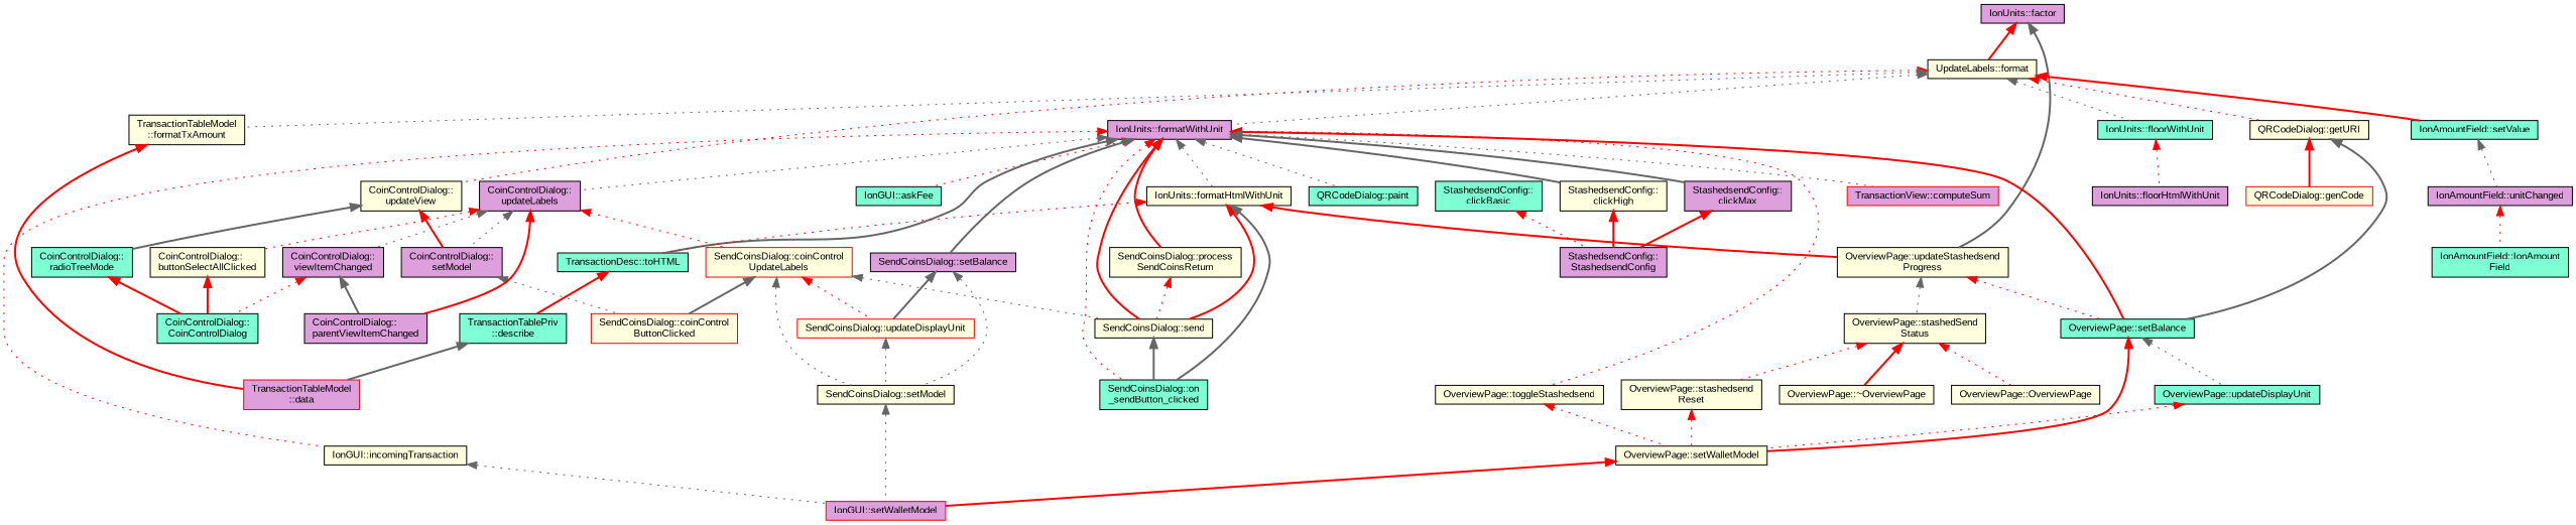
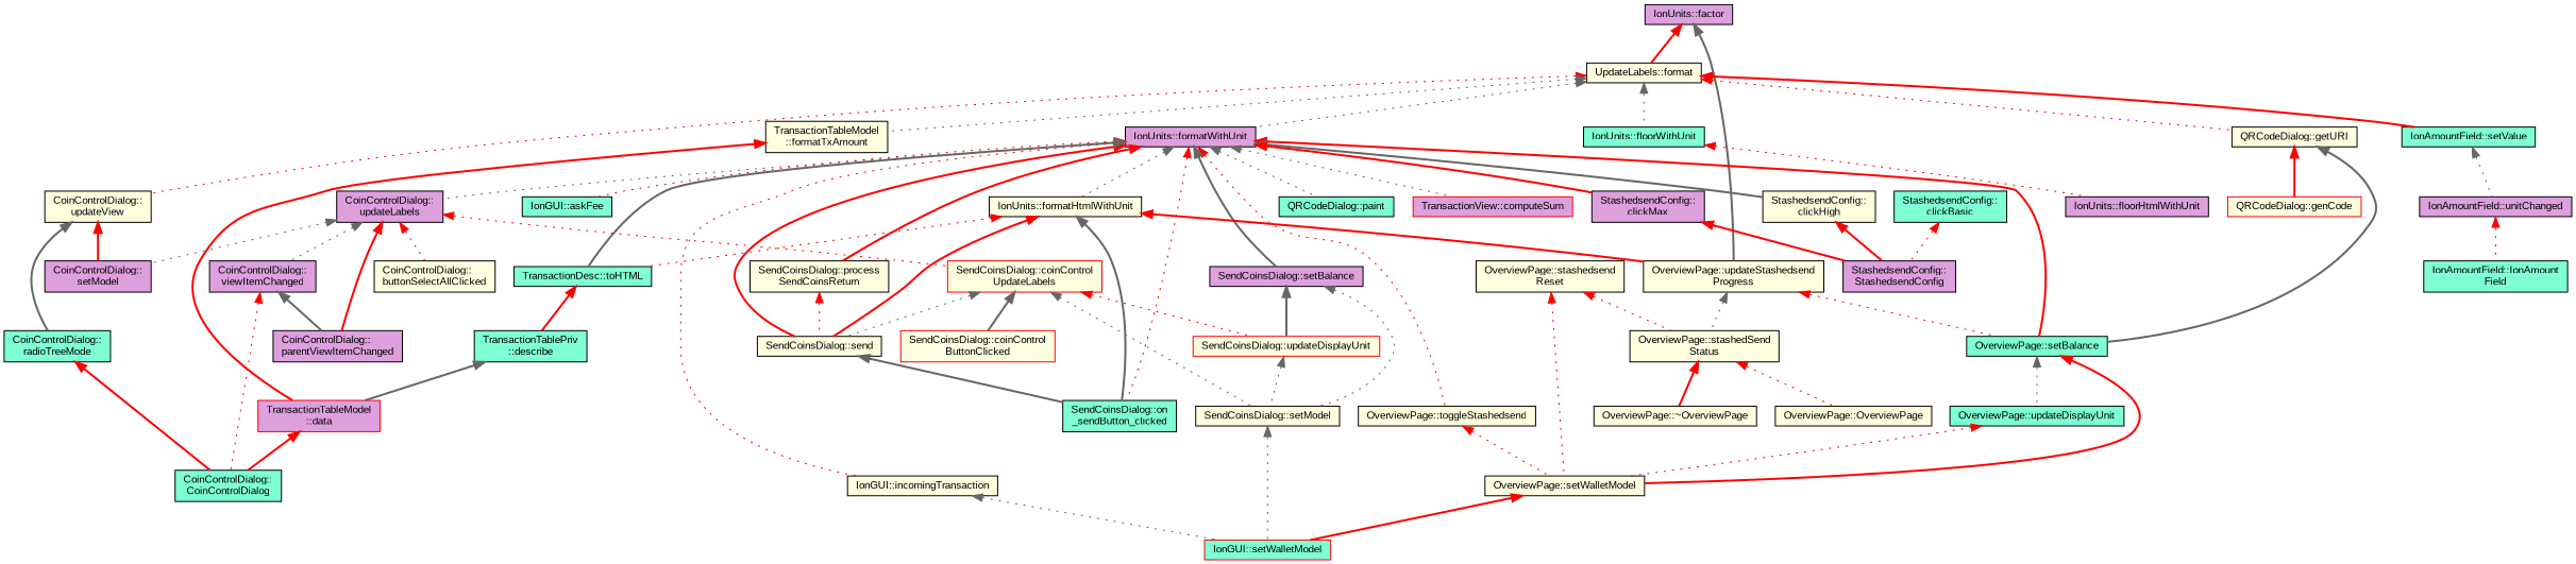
  digraph {
    fontname="Liberation Sans"
    rankdir=TB
    node [color=black fillcolor=lightyellow fontname="Liberation Sans" fontsize=10 shape=record style=filled]
    edge [color=red dir=back fontname="Liberation Sans" fontsize=10 labelfontname=Helvetica labelfontsize=10 style=dotted]
    n1 [fillcolor=plum fontcolor=black height=0.2 label="IonUnits::factor" width=0.4]
    n2 [height=0.2 label="UpdateLabels::format" width=0.4]
    n3 [height=0.2 label="OverviewPage::updateStashedsend\lProgress" width=0.4]
    n4 [height=0.2 label="CoinControlDialog::\lupdateView" width=0.4]
    n5 [fillcolor=aquamarine height=0.2 label="IonAmountField::setValue" width=0.4]
    n6 [fillcolor=plum height=0.2 label="IonUnits::formatWithUnit" width=0.4]
    n7 [fillcolor=aquamarine height=0.2 label="IonUnits::floorWithUnit" width=0.4]
    n8 [height=0.2 label="QRCodeDialog::getURI" width=0.4]
    n9 [height=0.2 label="TransactionTableModel\l::formatTxAmount" width=0.4]
    n10 [fillcolor=aquamarine height=0.2 label="OverviewPage::setBalance" width=0.4]
    n11 [height=0.2 label="OverviewPage::stashedSend\lStatus" width=0.4]
    n12 [fillcolor=plum height=0.2 label="CoinControlDialog::\lsetModel" width=0.4]
    n13 [fillcolor=aquamarine height=0.2 label="CoinControlDialog::\lradioTreeMode" width=0.4]
    n14 [fillcolor=plum height=0.2 label="IonAmountField::unitChanged" width=0.4]
    n15 [fillcolor=plum height=0.2 label="CoinControlDialog::\lupdateLabels" width=0.4]
    n16 [height=0.2 label="SendCoinsDialog::send" width=0.4]
    n17 [fillcolor=aquamarine height=0.2 label="SendCoinsDialog::on\l_sendButton_clicked" width=0.4]
    n18 [fillcolor=aquamarine height=0.2 label="IonGUI::askFee" width=0.4]
    n19 [height=0.2 label="IonGUI::incomingTransaction" width=0.4]
    n20 [height=0.2 label="IonUnits::formatHtmlWithUnit" width=0.4]
    n21 [fillcolor=aquamarine height=0.2 label="TransactionDesc::toHTML" width=0.4]
    n22 [fillcolor=aquamarine height=0.2 label="QRCodeDialog::paint" width=0.4]
    n23 [height=0.2 label="OverviewPage::toggleStashedsend" width=0.4]
    n24 [fillcolor=plum height=0.2 label="SendCoinsDialog::setBalance" width=0.4]
    n25 [height=0.2 label="SendCoinsDialog::process\lSendCoinsReturn" width=0.4]
    n26 [height=0.2 label="StashedsendConfig::\lclickHigh" width=0.4]
    n27 [fillcolor=plum height=0.2 label="StashedsendConfig::\lclickMax" width=0.4]
    n28 [color=red fillcolor=plum height=0.2 label="TransactionView::computeSum" width=0.4]
    n29 [fillcolor=plum height=0.2 label="IonUnits::floorHtmlWithUnit" width=0.4]
    n30 [color=red height=0.2 label="QRCodeDialog::genCode" width=0.4]
    n31 [color=red fillcolor=plum height=0.2 label="TransactionTableModel\l::data" width=0.4]
    n32 [color=red height=0.2 label="SendCoinsDialog::coinControl\lButtonClicked" width=0.4]
    n33 [fillcolor=aquamarine height=0.2 label="CoinControlDialog::\lCoinControlDialog" width=0.4]
    n34 [fillcolor=aquamarine height=0.2 label="IonAmountField::IonAmount\lField" width=0.4]
    n35 [height=0.2 label="CoinControlDialog::\lbuttonSelectAllClicked" width=0.4]
    n36 [fillcolor=plum height=0.2 label="CoinControlDialog::\lparentViewItemChanged" width=0.4]
    n37 [fillcolor=plum height=0.2 label="CoinControlDialog::\lviewItemChanged" width=0.4]
    n38 [color=red height=0.2 label="SendCoinsDialog::coinControl\lUpdateLabels" width=0.4]
-   n39 [color=red fillcolor=plum height=0.2 label="IonGUI::setWalletModel" width=0.4]
+   n39 [color=red fillcolor=aquamarine height=0.2 label="IonGUI::setWalletModel" width=0.4]
    n40 [height=0.2 label="OverviewPage::setWalletModel" width=0.4]
    n41 [fillcolor=aquamarine height=0.2 label="OverviewPage::updateDisplayUnit" width=0.4]
    n42 [fillcolor=aquamarine height=0.2 label="TransactionTablePriv\l::describe" width=0.4]
    n43 [height=0.2 label="SendCoinsDialog::setModel" width=0.4]
    n44 [color=red height=0.2 label="SendCoinsDialog::updateDisplayUnit" width=0.4]
    n45 [fillcolor=aquamarine height=0.2 label="StashedsendConfig::\lclickBasic" width=0.4]
    n46 [fillcolor=plum height=0.2 label="StashedsendConfig::\lStashedsendConfig" width=0.4]
    n47 [height=0.2 label="OverviewPage::OverviewPage" width=0.4]
    n48 [height=0.2 label="OverviewPage::~OverviewPage" width=0.4]
    n49 [height=0.2 label="OverviewPage::stashedsend\lReset" width=0.4]
    n1 -> n2 [style=bold]
    n1 -> n3 [color=gray40 style=bold]
    n2 -> n4
    n2 -> n5 [style=bold]
    n2 -> n6 [color=gray40]
    n2 -> n7 [color=gray40]
    n2 -> n8
    n2 -> n9 [color=gray40]
    n3 -> n10
    n3 -> n11 [color=gray40]
    n4 -> n12 [style=bold]
    n4 -> n13 [color=gray40 style=bold]
    n5 -> n14 [color=gray40]
    n6 -> n10 [style=bold]
    n6 -> n15 [color=gray40]
    n6 -> n16 [style=bold]
    n6 -> n17
    n6 -> n18
    n6 -> n19
    n6 -> n20 [color=gray40]
    n6 -> n21 [color=gray40 style=bold]
    n6 -> n22 [color=gray40]
    n6 -> n23
    n6 -> n24 [color=gray40 style=bold]
    n6 -> n25 [style=bold]
    n6 -> n26 [color=gray40 style=bold]
-   n6 -> n27 [color=gray40 style=bold]
+   n6 -> n27 [style=bold]
    n6 -> n28 [color=gray40]
    n7 -> n29
    n8 -> n10 [color=gray40 style=bold]
    n8 -> n30 [style=bold]
    n9 -> n31 [style=bold]
    n10 -> n40 [style=bold]
    n10 -> n41 [color=gray40]
    n11 -> n47
    n11 -> n48 [style=bold]
-   n11 -> n49
-   n12 -> n32 [color=gray40]
+   n49 -> n11
    n13 -> n33 [style=bold]
    n14 -> n34
    n15 -> n12 [color=gray40]
    n15 -> n35
    n15 -> n36 [style=bold]
    n15 -> n37 [color=gray40]
    n15 -> n38
    n16 -> n17 [color=gray40 style=bold]
    n19 -> n39 [color=gray40]
    n20 -> n3 [style=bold]
    n20 -> n16 [style=bold]
    n20 -> n17 [color=gray40 style=bold]
    n20 -> n21
    n21 -> n42 [style=bold]
    n23 -> n40
    n24 -> n43 [color=gray40]
    n24 -> n44 [color=gray40 style=bold]
    n25 -> n16
    n26 -> n46 [style=bold]
    n27 -> n46 [style=bold]
-   n35 -> n33 [style=bold]
+   n31 -> n33 [style=bold]
    n37 -> n33
    n37 -> n36 [color=gray40 style=bold]
    n38 -> n16 [color=gray40]
    n38 -> n32 [color=gray40 style=bold]
    n38 -> n43 [color=gray40]
    n38 -> n44
    n40 -> n39 [style=bold]
    n41 -> n40
    n42 -> n31 [color=gray40 style=bold]
    n43 -> n39 [color=gray40]
    n44 -> n43 [color=gray40]
    n45 -> n46
    n49 -> n40
  }
